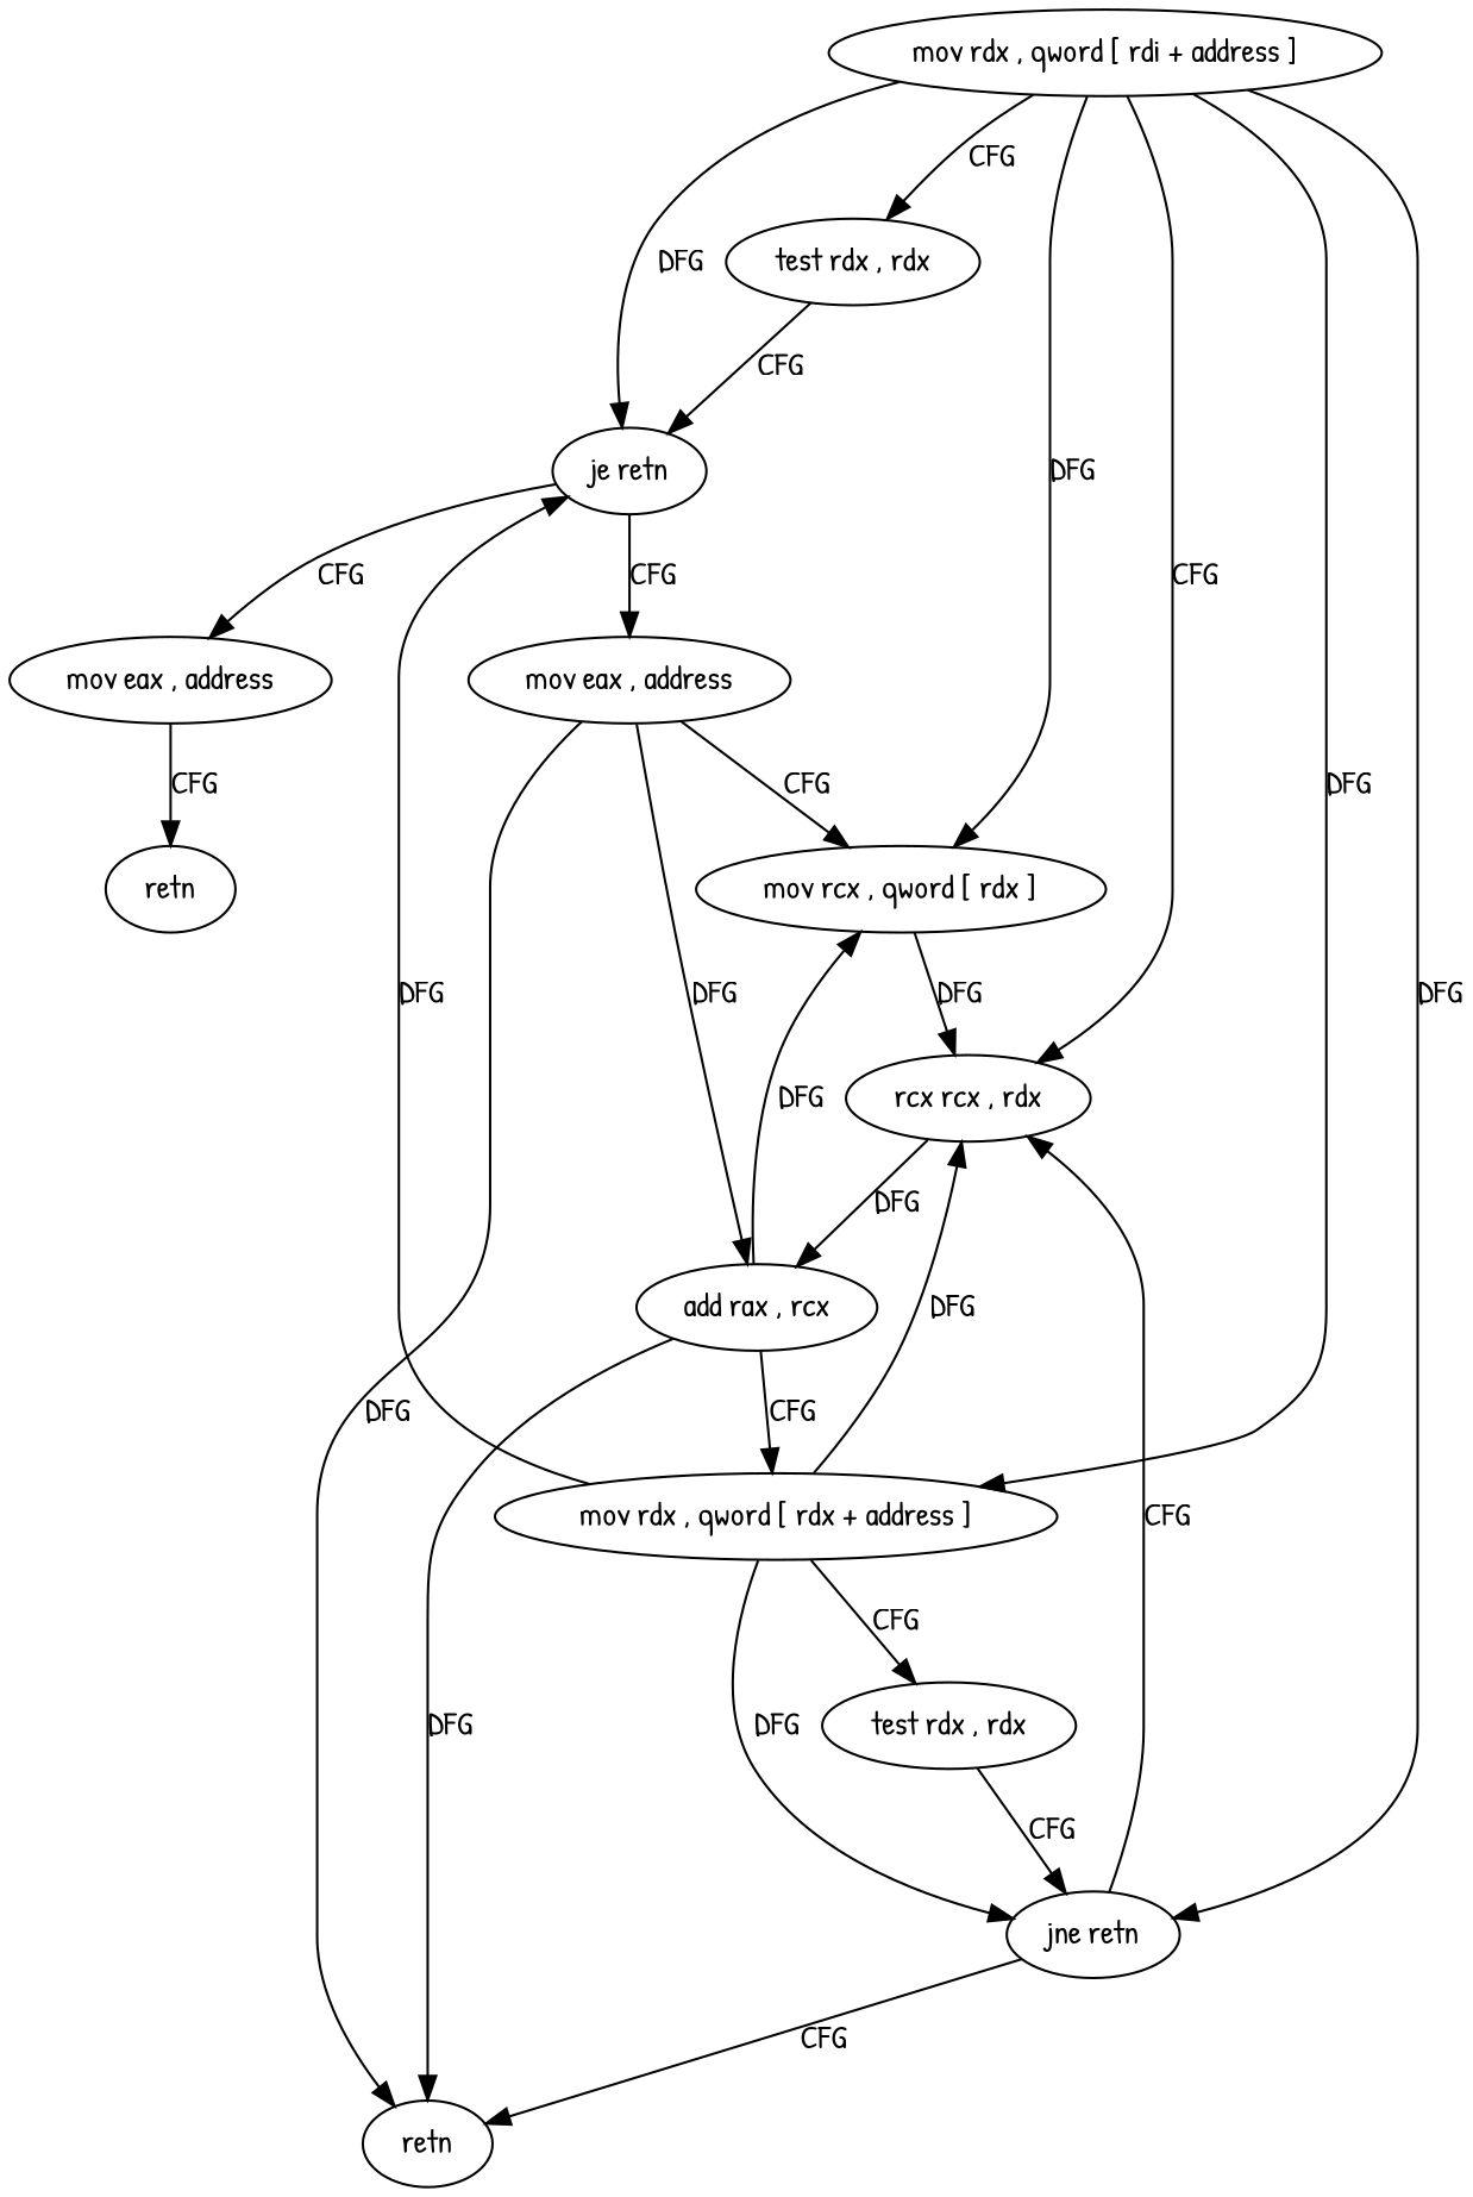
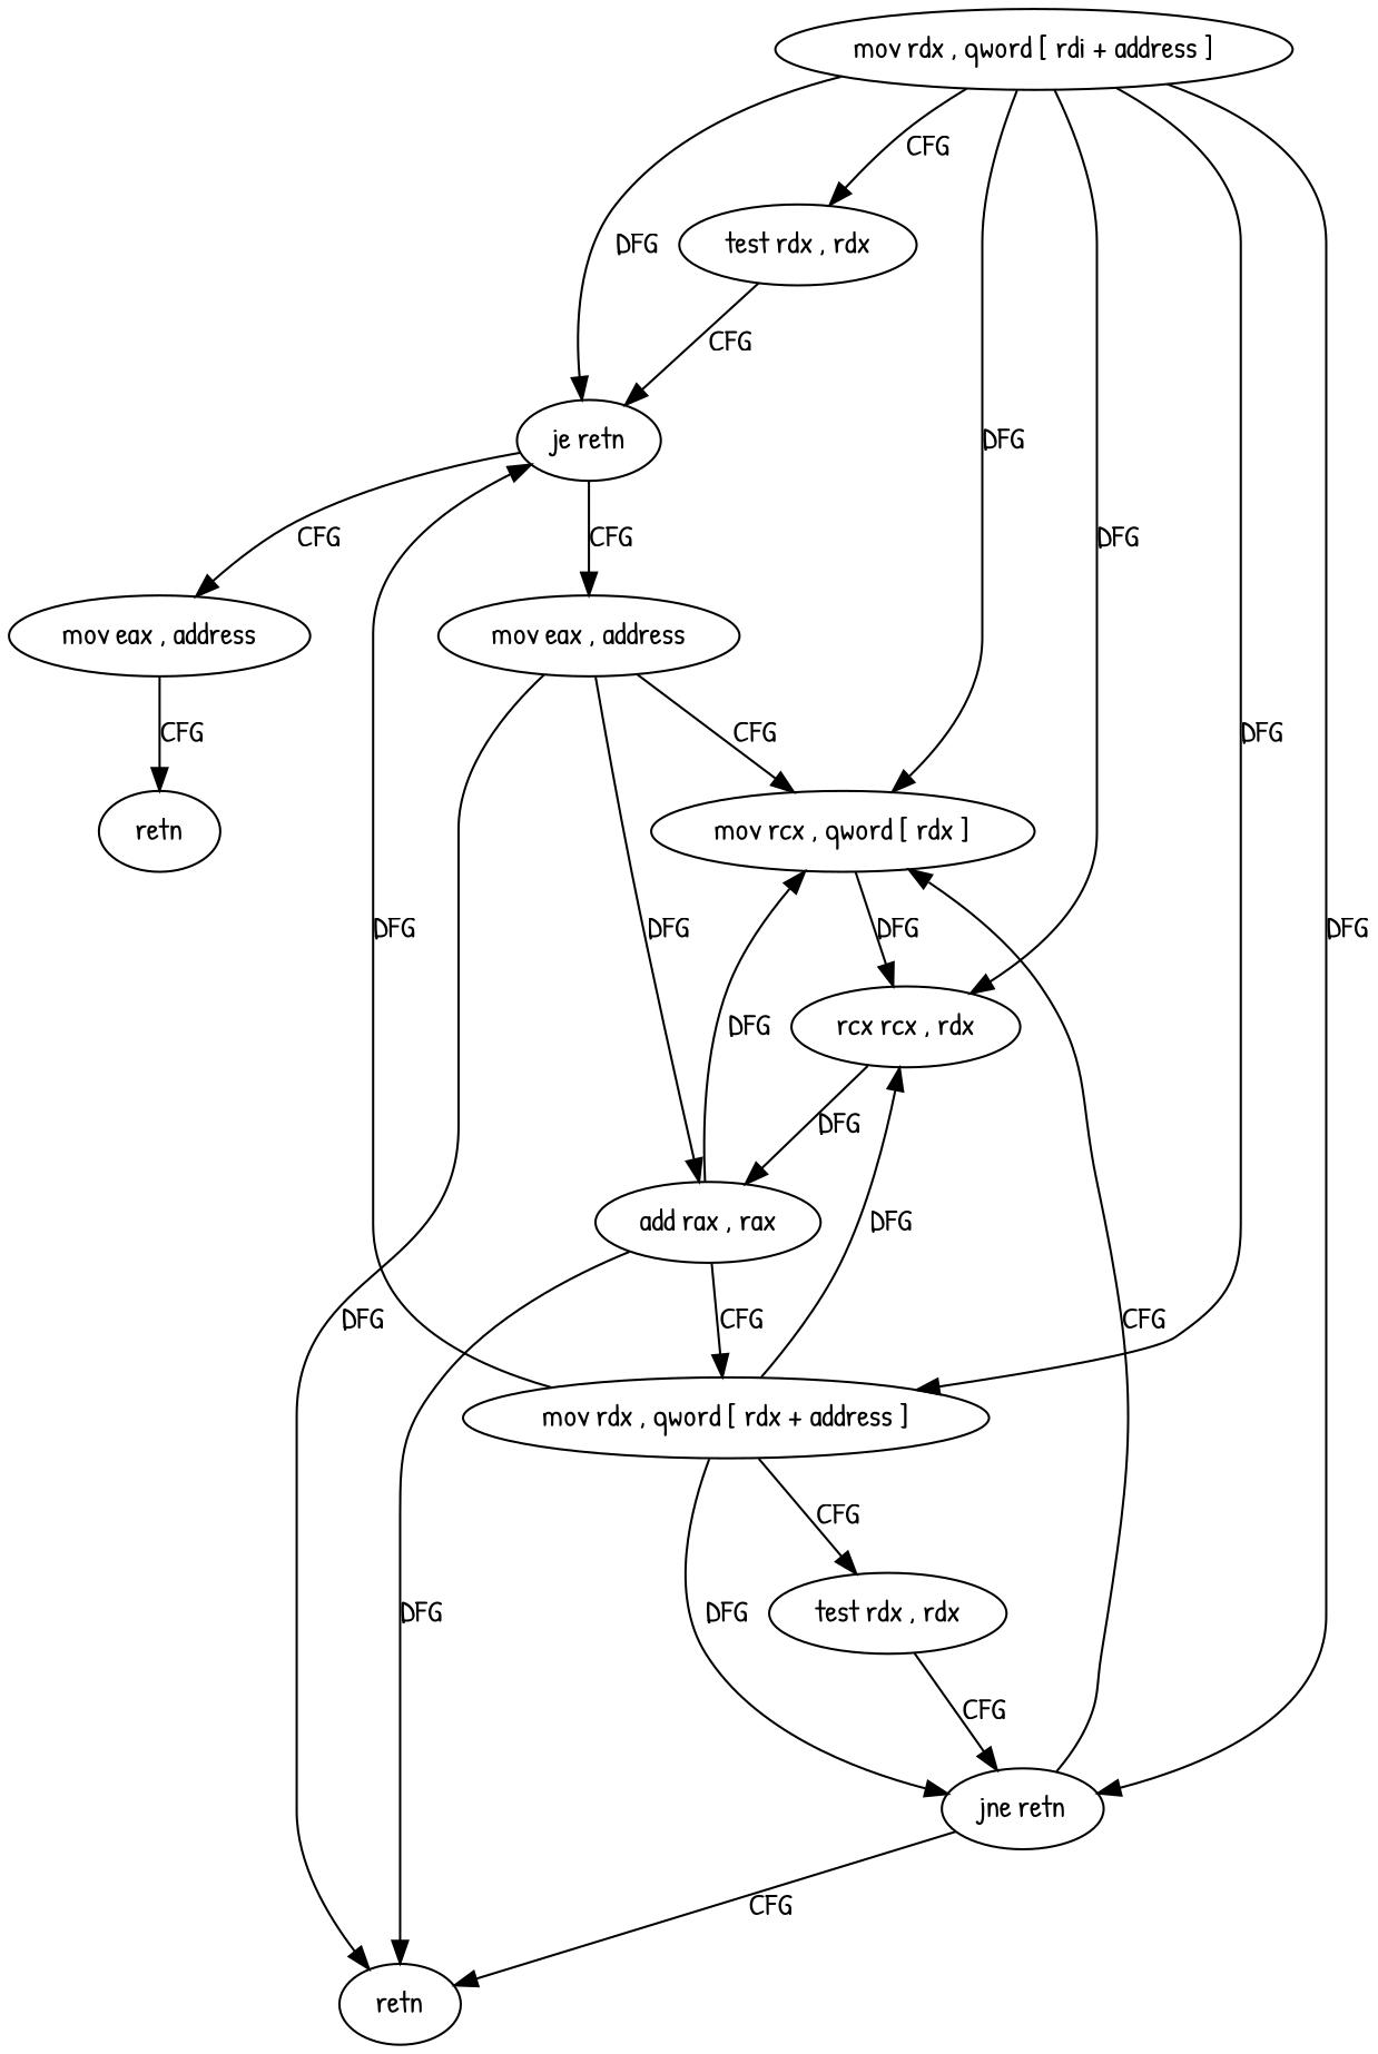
  digraph {
    fontname="Patrick Hand"
    node [fontname="Patrick Hand"]
    edge [fontname="Patrick Hand"]
    n1 [label="mov rdx , qword [ rdi + address ]"]
    n2 [label="test rdx , rdx"]
    n3 [label="je retn"]
    n4 [label="mov rcx , qword [ rdx ]"]
    n5 [label="rcx rcx , rdx"]
    n6 [label="mov rdx , qword [ rdx + address ]"]
    n7 [label="jne retn"]
    n8 [label="mov eax , address"]
    n9 [label="mov eax , address"]
-   n10 [label="add rax , rcx"]
+   n10 [label="add rax , rax"]
    n11 [label="test rdx , rdx"]
    n12 [label=retn]
    n13 [label=retn]
    n1 -> n2 [label=CFG]
    n1 -> n3 [label=DFG]
    n1 -> n4 [label=DFG]
-   n1 -> n5 [label=CFG]
+   n1 -> n5 [label=DFG]
    n1 -> n6 [label=DFG]
    n1 -> n7 [label=DFG]
    n2 -> n3 [label=CFG]
    n3 -> n8 [label=CFG]
    n3 -> n9 [label=CFG]
    n4 -> n5 [label=DFG]
    n5 -> n10 [label=DFG]
    n6 -> n3 [label=DFG]
    n6 -> n5 [label=DFG]
    n6 -> n7 [label=DFG]
    n6 -> n11 [label=CFG]
-   n7 -> n5 [label=CFG]
+   n7 -> n4 [label=CFG]
    n7 -> n12 [label=CFG]
    n8 -> n13 [label=CFG]
    n9 -> n4 [label=CFG]
    n9 -> n10 [label=DFG]
    n9 -> n12 [label=DFG]
    n10 -> n4 [label=DFG]
    n10 -> n6 [label=CFG]
    n10 -> n12 [label=DFG]
    n11 -> n7 [label=CFG]
  }
